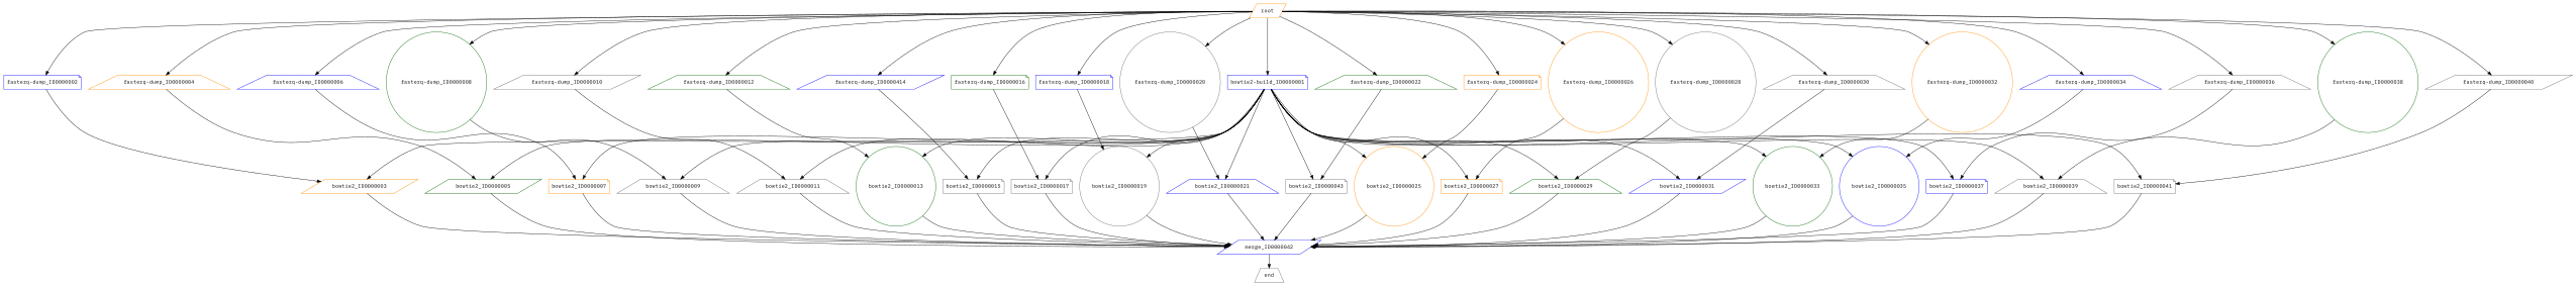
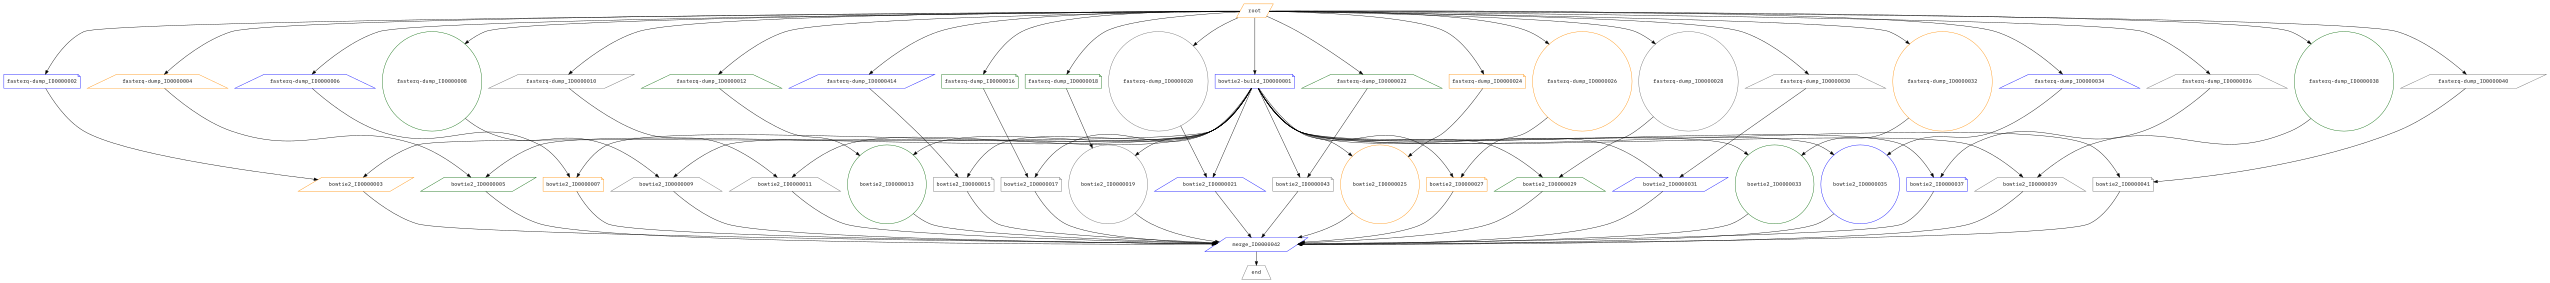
  strict digraph {
    fontname="IBM Plex Mono"
    node [color=gray40 fontname="IBM Plex Mono" shape=trapezium]
    edge [fontname="IBM Plex Mono"]
    "bowtie2-build_ID0000001" [color=blue shape=note]
    bowtie2_ID0000003 [color=darkorange shape=parallelogram]
    bowtie2_ID0000005 [color=darkgreen shape=parallelogram]
    bowtie2_ID0000007 [color=darkorange shape=note]
    bowtie2_ID0000009
    bowtie2_ID0000011
    bowtie2_ID0000013 [color=darkgreen shape=circle]
    bowtie2_ID0000015 [shape=note]
    bowtie2_ID0000017 [shape=note]
    bowtie2_ID0000019 [shape=circle]
    bowtie2_ID0000021 [color=blue]
    n12 [label=bowtie2_ID0000043 shape=note]
    bowtie2_ID0000025 [color=darkorange shape=circle]
    bowtie2_ID0000027 [color=darkorange shape=note]
    bowtie2_ID0000029 [color=darkgreen]
    bowtie2_ID0000031 [color=blue shape=parallelogram]
    bowtie2_ID0000033 [color=darkgreen shape=circle]
    bowtie2_ID0000035 [color=blue shape=circle]
    bowtie2_ID0000037 [color=blue shape=note]
    bowtie2_ID0000039
    bowtie2_ID0000041 [shape=note]
    merge_ID0000042 [color=blue shape=parallelogram]
    "fasterq-dump_ID0000002" [color=blue shape=note]
    end
    "fasterq-dump_ID0000004" [color=darkorange]
    "fasterq-dump_ID0000006" [color=blue]
    "fasterq-dump_ID0000008" [color=darkgreen shape=circle]
    "fasterq-dump_ID0000010" [shape=parallelogram]
    "fasterq-dump_ID0000012" [color=darkgreen]
    n30 [color=blue label="fasterq-dump_ID0000414" shape=parallelogram]
    "fasterq-dump_ID0000016" [color=darkgreen shape=note]
-   "fasterq-dump_ID0000018" [color=blue shape=note]
+   "fasterq-dump_ID0000018" [color=darkgreen shape=note]
    "fasterq-dump_ID0000020" [shape=circle]
    "fasterq-dump_ID0000022" [color=darkgreen]
    "fasterq-dump_ID0000024" [color=darkorange shape=note]
    "fasterq-dump_ID0000026" [color=darkorange shape=circle]
    "fasterq-dump_ID0000028" [shape=circle]
    "fasterq-dump_ID0000030"
    "fasterq-dump_ID0000032" [color=darkorange shape=circle]
    "fasterq-dump_ID0000034" [color=blue]
    "fasterq-dump_ID0000036"
    "fasterq-dump_ID0000038" [color=darkgreen shape=circle]
    "fasterq-dump_ID0000040" [shape=parallelogram]
    root [color=darkorange shape=parallelogram]
    "bowtie2-build_ID0000001" -> bowtie2_ID0000003
    "bowtie2-build_ID0000001" -> bowtie2_ID0000005
    "bowtie2-build_ID0000001" -> bowtie2_ID0000007
    "bowtie2-build_ID0000001" -> bowtie2_ID0000009
    "bowtie2-build_ID0000001" -> bowtie2_ID0000011
    "bowtie2-build_ID0000001" -> bowtie2_ID0000013
    "bowtie2-build_ID0000001" -> bowtie2_ID0000015
    "bowtie2-build_ID0000001" -> bowtie2_ID0000017
    "bowtie2-build_ID0000001" -> bowtie2_ID0000019
    "bowtie2-build_ID0000001" -> bowtie2_ID0000021
    "bowtie2-build_ID0000001" -> n12
    "bowtie2-build_ID0000001" -> bowtie2_ID0000025
    "bowtie2-build_ID0000001" -> bowtie2_ID0000027
    "bowtie2-build_ID0000001" -> bowtie2_ID0000029
    "bowtie2-build_ID0000001" -> bowtie2_ID0000031
    "bowtie2-build_ID0000001" -> bowtie2_ID0000033
    "bowtie2-build_ID0000001" -> bowtie2_ID0000035
    "bowtie2-build_ID0000001" -> bowtie2_ID0000037
    "bowtie2-build_ID0000001" -> bowtie2_ID0000039
    "bowtie2-build_ID0000001" -> bowtie2_ID0000041
    bowtie2_ID0000003 -> merge_ID0000042
    bowtie2_ID0000005 -> merge_ID0000042
    bowtie2_ID0000007 -> merge_ID0000042
    bowtie2_ID0000009 -> merge_ID0000042
    bowtie2_ID0000011 -> merge_ID0000042
    bowtie2_ID0000013 -> merge_ID0000042
    bowtie2_ID0000015 -> merge_ID0000042
    bowtie2_ID0000017 -> merge_ID0000042
    bowtie2_ID0000019 -> merge_ID0000042
    bowtie2_ID0000021 -> merge_ID0000042
    n12 -> merge_ID0000042
    bowtie2_ID0000025 -> merge_ID0000042
    bowtie2_ID0000027 -> merge_ID0000042
    bowtie2_ID0000029 -> merge_ID0000042
    bowtie2_ID0000031 -> merge_ID0000042
    bowtie2_ID0000033 -> merge_ID0000042
    bowtie2_ID0000035 -> merge_ID0000042
    bowtie2_ID0000037 -> merge_ID0000042
    bowtie2_ID0000039 -> merge_ID0000042
    bowtie2_ID0000041 -> merge_ID0000042
    merge_ID0000042 -> end
    "fasterq-dump_ID0000002" -> bowtie2_ID0000003
    "fasterq-dump_ID0000004" -> bowtie2_ID0000005
    "fasterq-dump_ID0000006" -> bowtie2_ID0000007
    "fasterq-dump_ID0000008" -> bowtie2_ID0000009
    "fasterq-dump_ID0000010" -> bowtie2_ID0000011
    "fasterq-dump_ID0000012" -> bowtie2_ID0000013
    n30 -> bowtie2_ID0000015
    "fasterq-dump_ID0000016" -> bowtie2_ID0000017
    "fasterq-dump_ID0000018" -> bowtie2_ID0000019
    "fasterq-dump_ID0000020" -> bowtie2_ID0000021
    "fasterq-dump_ID0000022" -> n12
    "fasterq-dump_ID0000024" -> bowtie2_ID0000025
    "fasterq-dump_ID0000026" -> bowtie2_ID0000027
    "fasterq-dump_ID0000028" -> bowtie2_ID0000029
    "fasterq-dump_ID0000030" -> bowtie2_ID0000031
    "fasterq-dump_ID0000032" -> bowtie2_ID0000033
    "fasterq-dump_ID0000034" -> bowtie2_ID0000035
    "fasterq-dump_ID0000036" -> bowtie2_ID0000037
    "fasterq-dump_ID0000038" -> bowtie2_ID0000039
    "fasterq-dump_ID0000040" -> bowtie2_ID0000041
    root -> "bowtie2-build_ID0000001"
    root -> "fasterq-dump_ID0000002"
    root -> "fasterq-dump_ID0000004"
    root -> "fasterq-dump_ID0000006"
    root -> "fasterq-dump_ID0000008"
    root -> "fasterq-dump_ID0000010"
    root -> "fasterq-dump_ID0000012"
    root -> n30
    root -> "fasterq-dump_ID0000016"
    root -> "fasterq-dump_ID0000018"
    root -> "fasterq-dump_ID0000020"
    root -> "fasterq-dump_ID0000022"
    root -> "fasterq-dump_ID0000024"
    root -> "fasterq-dump_ID0000026"
    root -> "fasterq-dump_ID0000028"
    root -> "fasterq-dump_ID0000030"
    root -> "fasterq-dump_ID0000032"
    root -> "fasterq-dump_ID0000034"
    root -> "fasterq-dump_ID0000036"
    root -> "fasterq-dump_ID0000038"
    root -> "fasterq-dump_ID0000040"
  }
